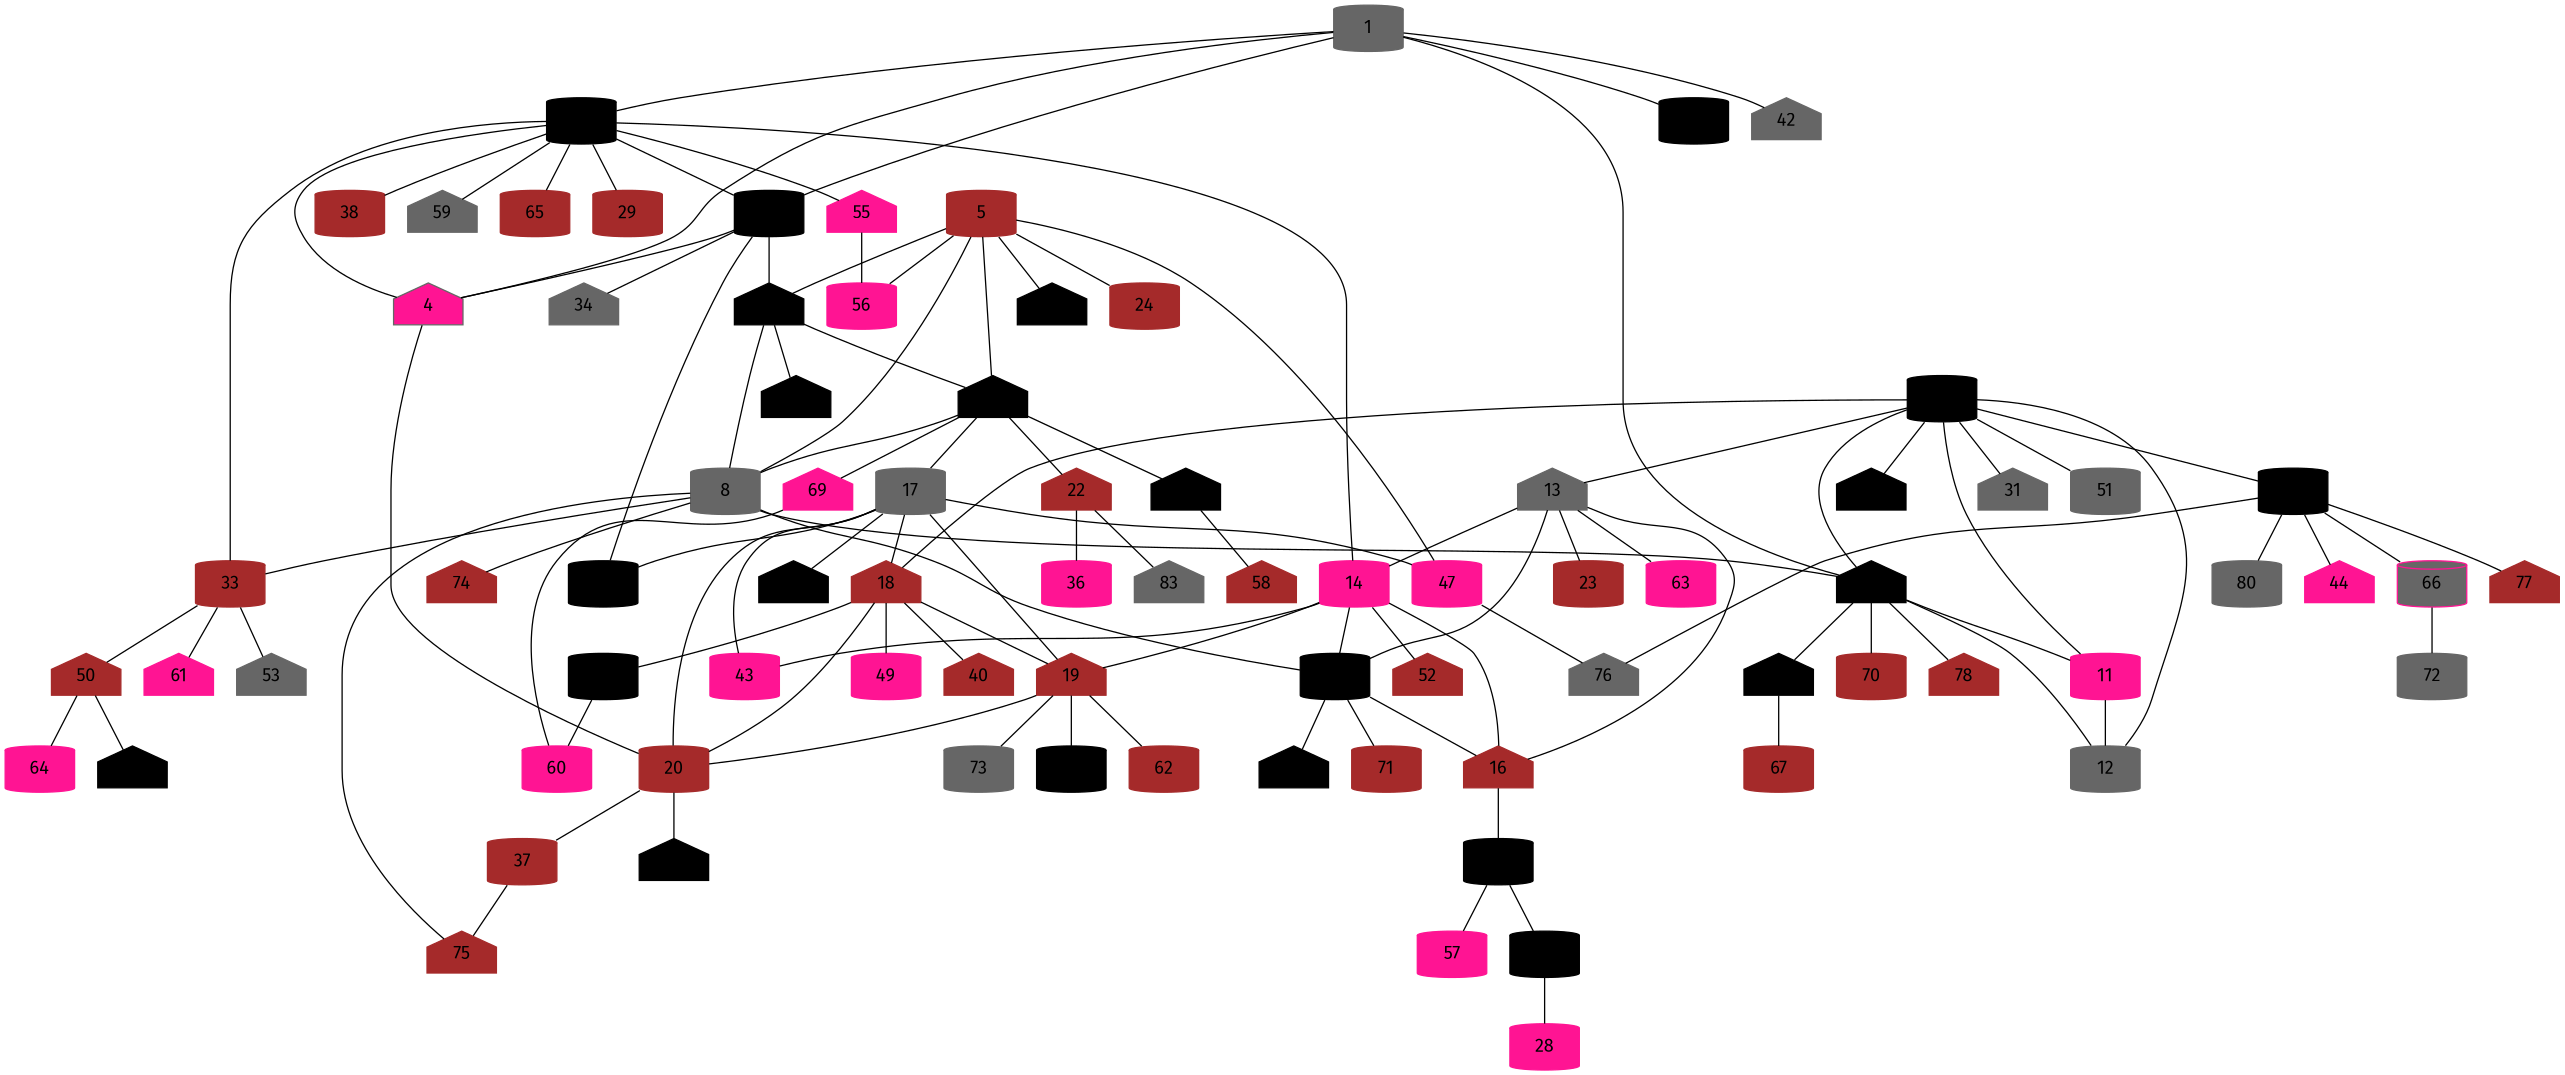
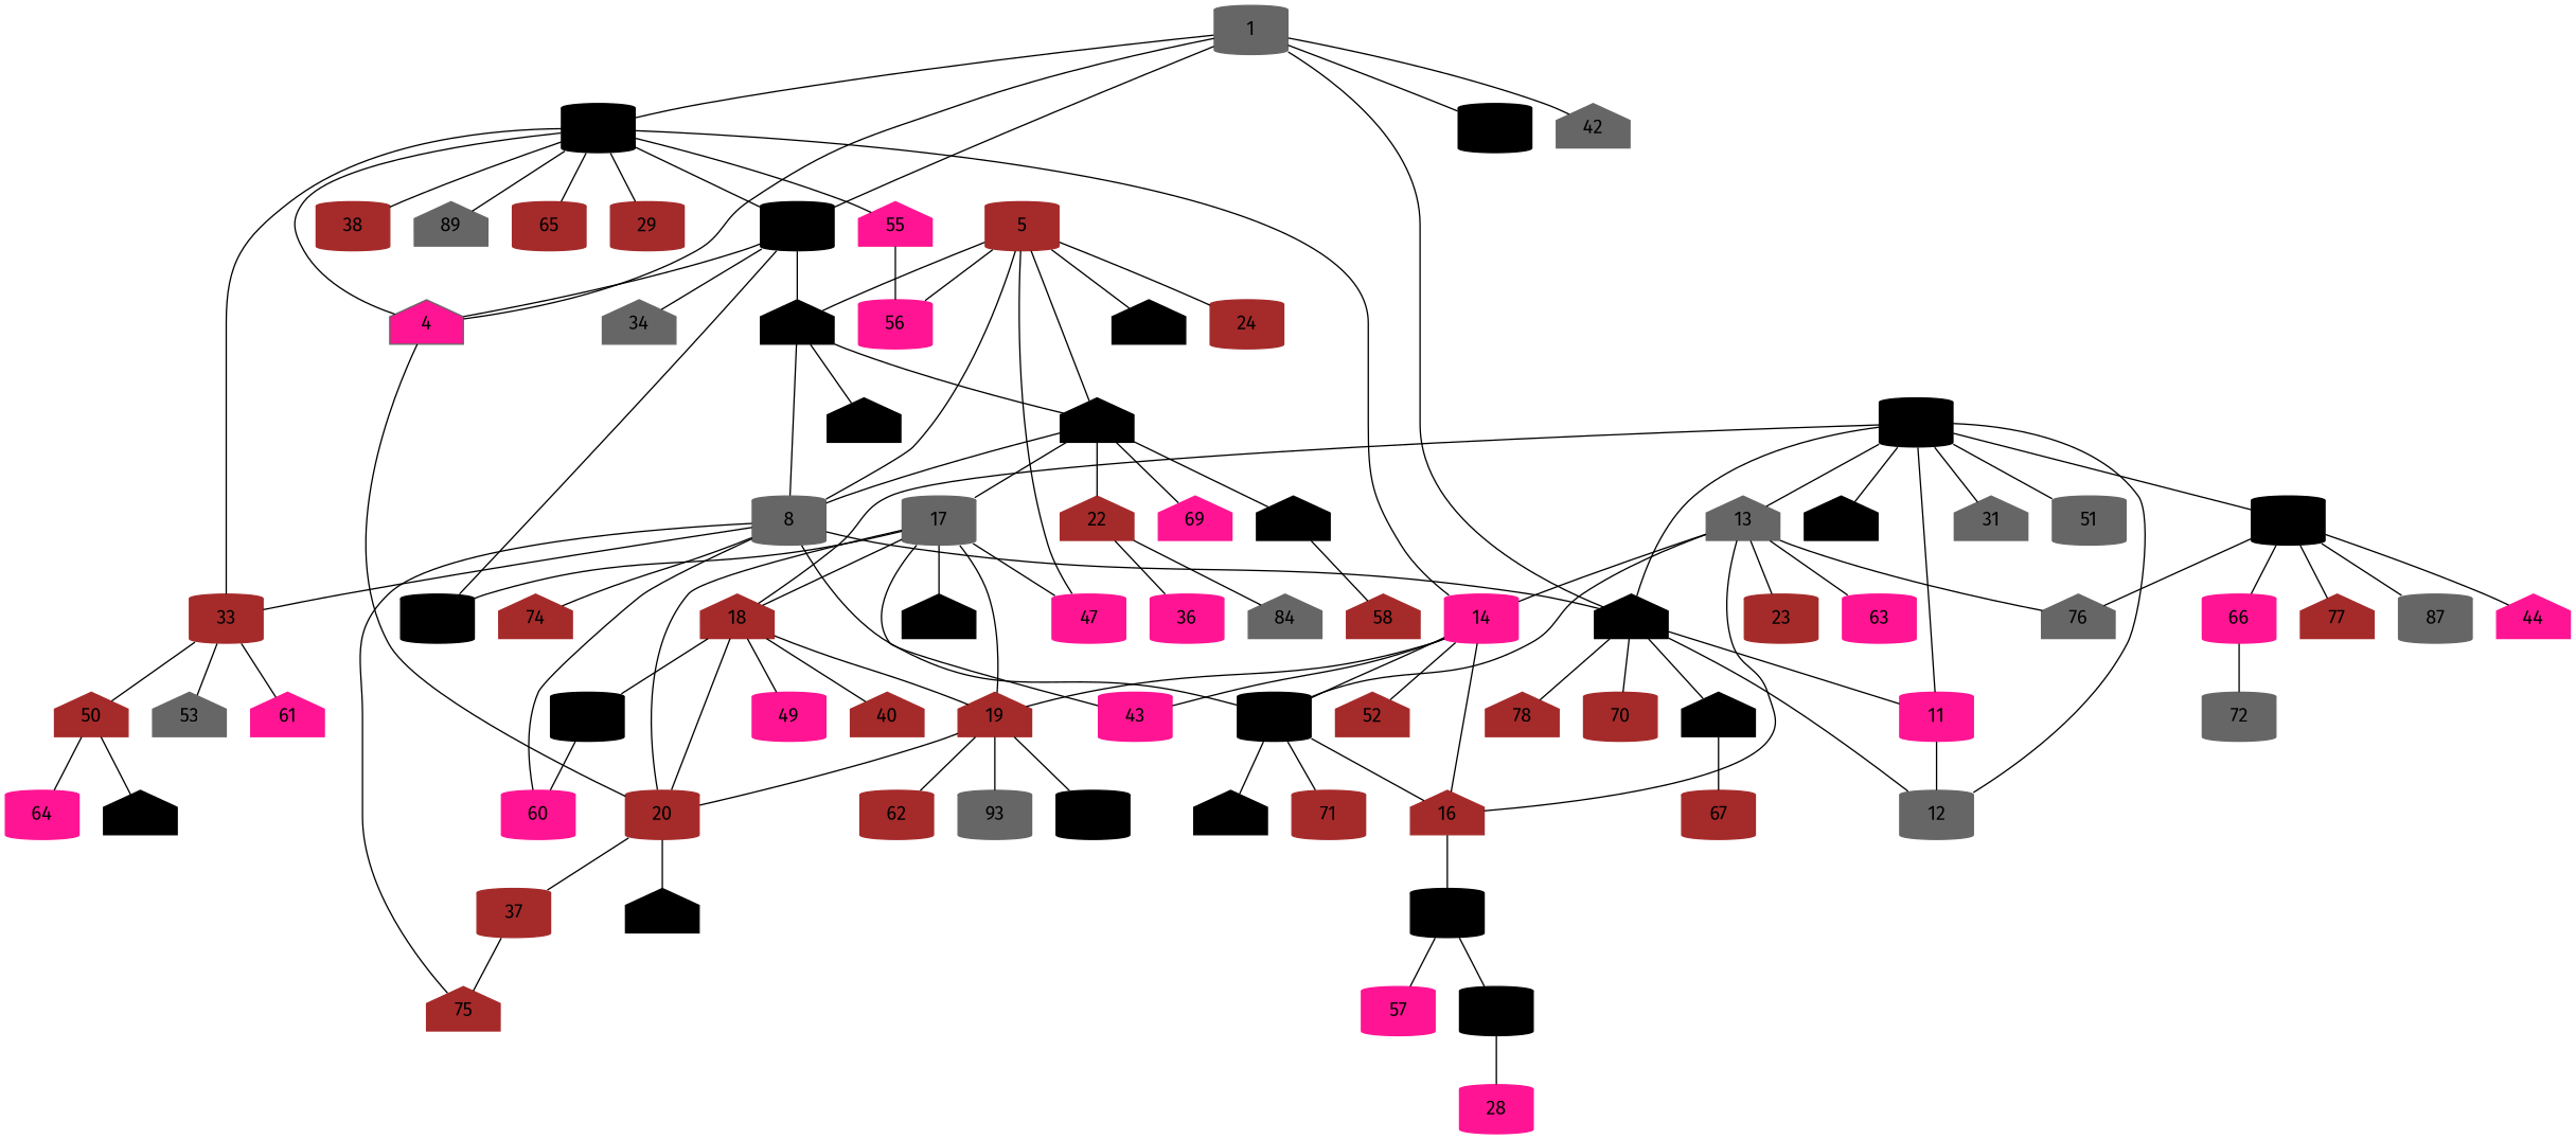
  graph {
    fontname="Fira Sans"
    node [color=brown fontname="Fira Sans" shape=cylinder style=filled]
    edge [fontname="Fira Sans"]
    1 [color=gray40]
    2 [color=black]
    3 [color=black]
    4 [color=gray40 fillcolor=deeppink shape=house]
    10 [color=black shape=house]
    32 [color=black]
    42 [color=gray40 shape=house]
    14 [color=deeppink]
    29
    33
    38
    55 [color=deeppink shape=house]
-   59 [color=gray40 shape=house]
+   59 [color=gray40 shape=house label=89]
    65
    6 [color=black shape=house]
    34 [color=gray40 shape=house]
    41 [color=black]
    20
    11 [color=deeppink]
    12 [color=gray40]
    27 [color=black shape=house]
    70
    78 [shape=house]
    56 [color=deeppink]
    15 [color=black]
    16 [shape=house]
    19 [shape=house]
    43 [color=deeppink]
    52 [shape=house]
    50 [shape=house]
    53 [color=gray40 shape=house]
    61 [color=deeppink shape=house]
    7 [color=black shape=house]
    8 [color=gray40]
    68 [color=black shape=house]
    37
    82 [color=black shape=house]
    5
    24
    47 [color=deeppink]
    54 [color=black shape=house]
    17 [color=gray40]
    22 [shape=house]
    45 [color=black shape=house]
    69 [color=deeppink shape=house]
    60 [color=deeppink]
    74 [shape=house]
    75 [shape=house]
    76 [color=gray40 shape=house]
    18 [shape=house]
    46 [color=black shape=house]
    36 [color=deeppink]
-   83 [color=gray40 shape=house]
+   83 [color=gray40 shape=house label=84]
    58 [shape=house]
    71
    79 [color=black shape=house]
    9 [color=black]
    13 [color=gray40 shape=house]
    26 [color=black shape=house]
    30 [color=black]
    31 [color=gray40 shape=house]
    51 [color=gray40]
    23
    63 [color=deeppink]
    49 [color=deeppink]
    40 [shape=house]
    48 [color=black]
    44 [color=deeppink shape=house]
-   66 [color=deeppink fillcolor=gray40]
+   66 [color=deeppink]
    77 [shape=house]
-   80 [color=gray40]
+   80 [color=gray40 label=87]
    67
    21 [color=black]
    39 [color=black]
    62
-   73 [color=gray40]
+   73 [color=gray40 label=93]
    25 [color=black]
    57 [color=deeppink]
    28 [color=deeppink]
    72 [color=gray40]
    64 [color=deeppink]
    81 [color=black shape=house]
    1 -- 2
    1 -- 3
    1 -- 4
    1 -- 10
    1 -- 32
    1 -- 42
    2 -- 3
    2 -- 4
    2 -- 14
    2 -- 29
    2 -- 33
    2 -- 38
    2 -- 55
    2 -- 59
    2 -- 65
    3 -- 4
    3 -- 6
    3 -- 34
    3 -- 41
    4 -- 20
    10 -- 11
    10 -- 12
    10 -- 27
    10 -- 70
    10 -- 78
    14 -- 15
    14 -- 16
    14 -- 19
    14 -- 43
    14 -- 52
    33 -- 50
    33 -- 53
    33 -- 61
    55 -- 56
    6 -- 7
    6 -- 8
    6 -- 68
    20 -- 37
    20 -- 82
    11 -- 12
    27 -- 67
    15 -- 16
    15 -- 71
    15 -- 79
    16 -- 21
    19 -- 20
    19 -- 39
    19 -- 62
    19 -- 73
    50 -- 64
    50 -- 81
    7 -- 8
    7 -- 17
    7 -- 22
    7 -- 45
    7 -- 69
    8 -- 10
    8 -- 33
    8 -- 15
-   69 -- 60
+   8 -- 60
    8 -- 74
    8 -- 75
    37 -- 75
    5 -- 6
    5 -- 56
    5 -- 7
    5 -- 8
    5 -- 24
    5 -- 47
    5 -- 54
-   47 -- 76
+   13 -- 76
    17 -- 41
    17 -- 20
    17 -- 19
    17 -- 43
    17 -- 47
    17 -- 18
    17 -- 46
    22 -- 36
    22 -- 83
    45 -- 58
    18 -- 20
    18 -- 19
    18 -- 49
    18 -- 40
    18 -- 48
    9 -- 10
    9 -- 11
    9 -- 12
    9 -- 18
    9 -- 13
    9 -- 26
    9 -- 30
    9 -- 31
    9 -- 51
    13 -- 14
    13 -- 15
    13 -- 16
    13 -- 23
    13 -- 63
    30 -- 76
    30 -- 44
    30 -- 66
    30 -- 77
    30 -- 80
    48 -- 60
    66 -- 72
    21 -- 25
    21 -- 57
    25 -- 28
  }
